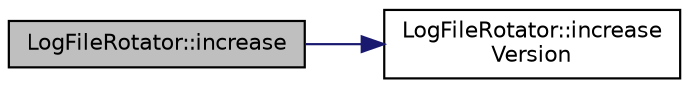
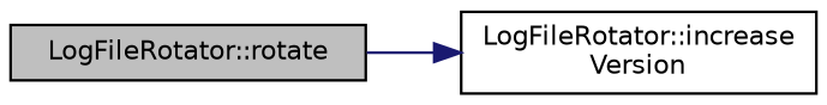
  digraph {
    rankdir=LR
    node [color=black fontname=Helvetica fontsize=10 shape=record style=filled]
-   n1 [fillcolor=grey75 fontcolor=black height=0.2 label="LogFileRotator::increase" width=0.4]
+   n1 [fillcolor=grey75 fontcolor=black height=0.2 label="LogFileRotator::rotate" width=0.4]
    n2 [fillcolor=white height=0.2 label="LogFileRotator::increase\lVersion" width=0.4]
    n1 -> n2 [color=midnightblue fontname=Helvetica fontsize=10 labelfontname=Helvetica labelfontsize=10 style=solid]
  }
